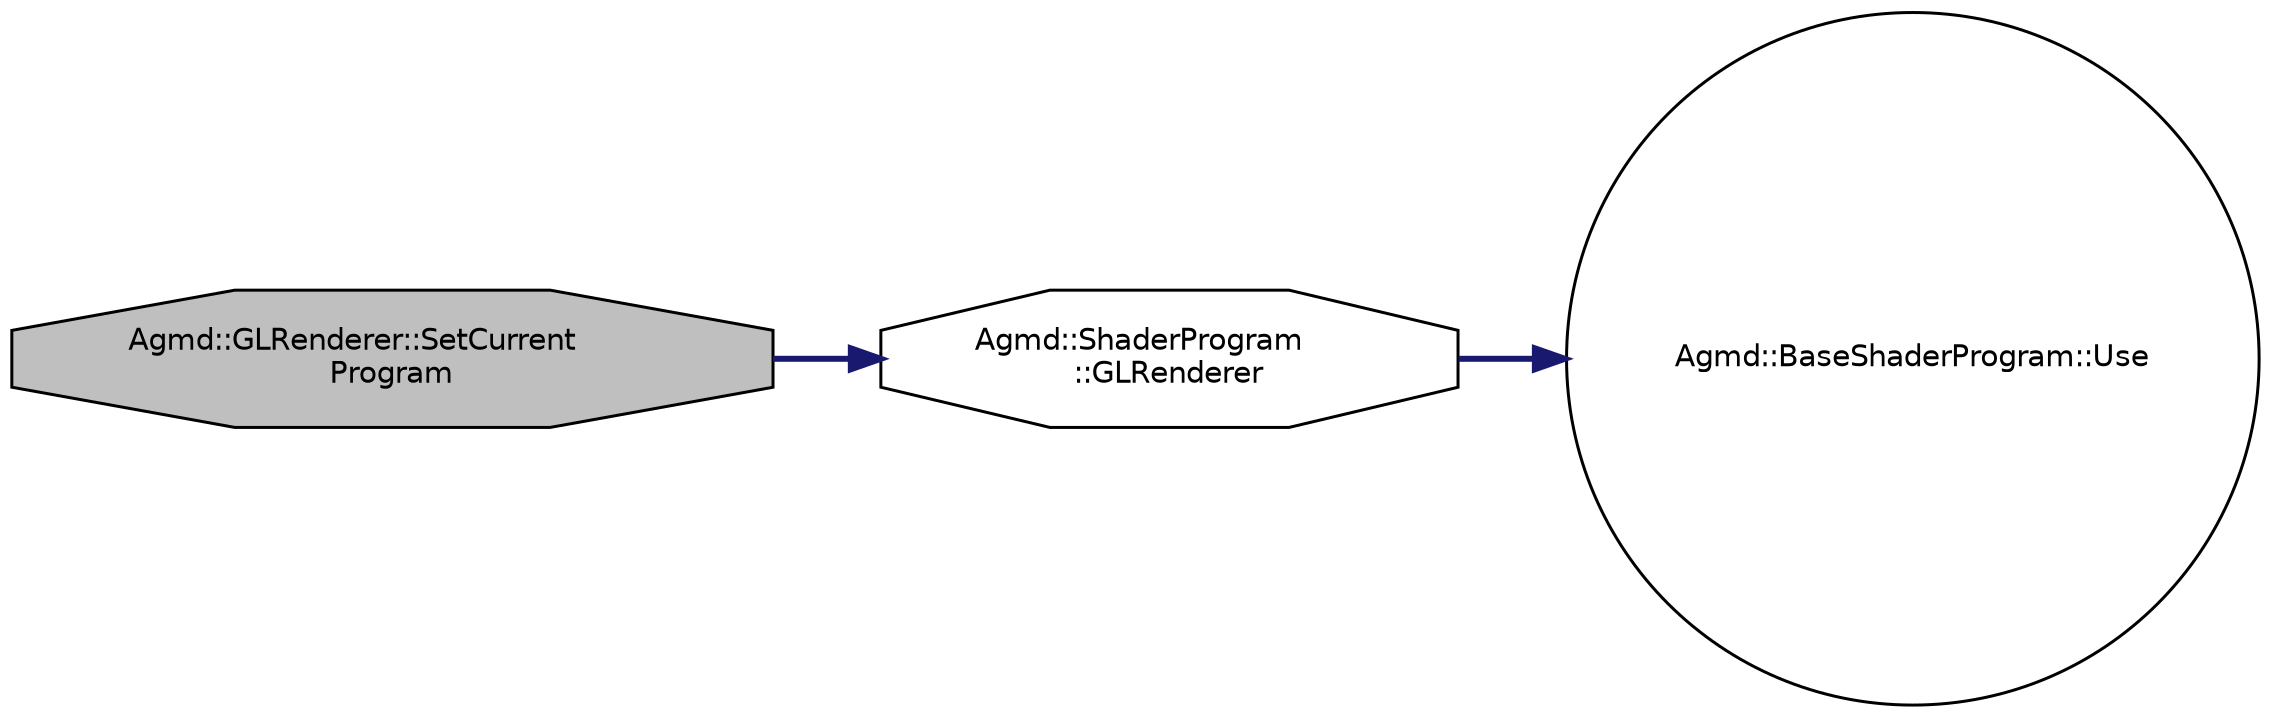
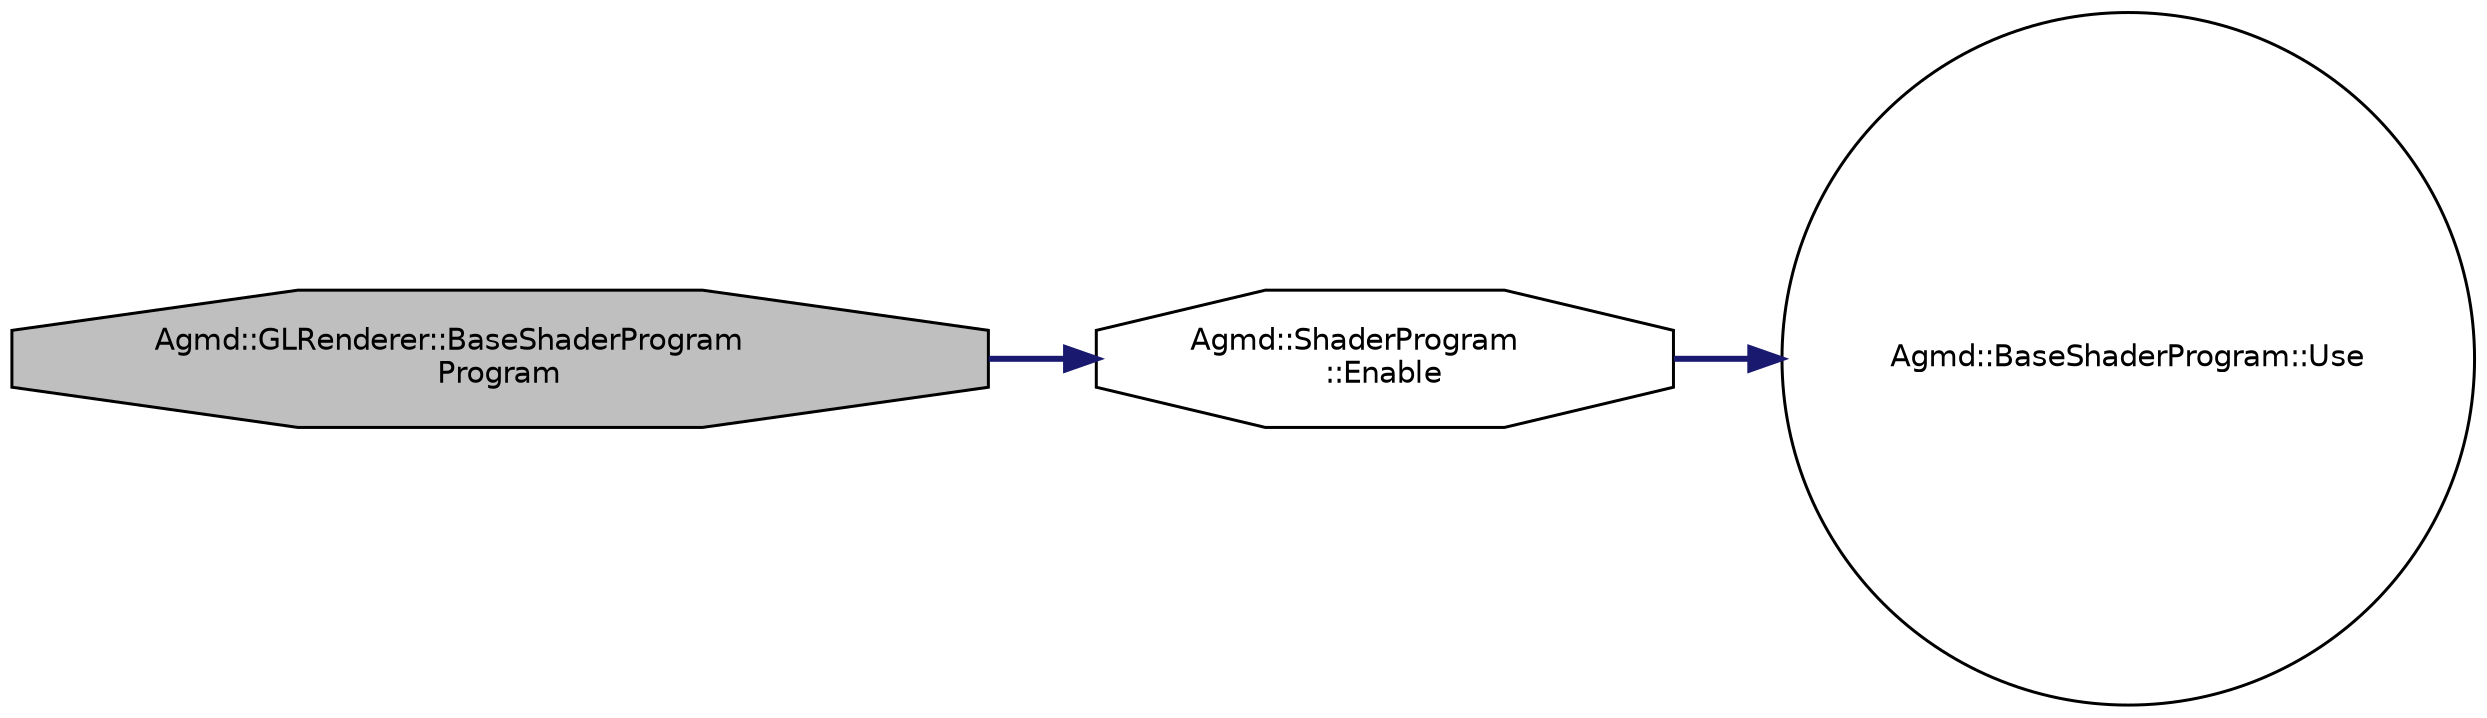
  digraph {
    rankdir=LR
    node [color=black fillcolor=white fontname=Helvetica fontsize=10 shape=octagon style=filled]
    edge [color=midnightblue fontname=Helvetica fontsize=10 labelfontname=Helvetica labelfontsize=10 style=bold]
-   n1 [fillcolor=grey75 fontcolor=black height=0.2 label="Agmd::GLRenderer::SetCurrent\lProgram" width=0.4]
-   n2 [height=0.2 label="Agmd::ShaderProgram\l::GLRenderer" width=0.4]
+   n1 [fillcolor=grey75 fontcolor=black height=0.2 label="Agmd::GLRenderer::BaseShaderProgram\lProgram" width=0.4]
+   n2 [height=0.2 label="Agmd::ShaderProgram\l::Enable" width=0.4]
    n3 [height=0.2 label="Agmd::BaseShaderProgram::Use" shape=circle width=0.4]
    n1 -> n2
    n2 -> n3
  }
